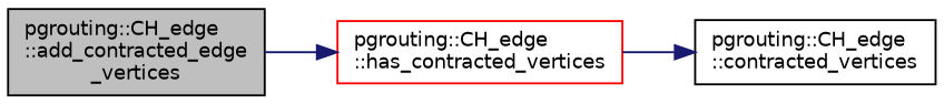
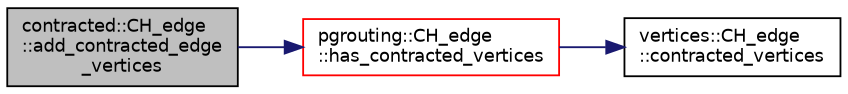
  digraph {
    rankdir=LR
    node [color=black fillcolor=white fontname=Helvetica fontsize=10 shape=record style=filled]
    edge [color=midnightblue fontname=Helvetica fontsize=10 labelfontname=Helvetica labelfontsize=10 style=solid]
-   n1 [fillcolor=grey75 fontcolor=black height=0.2 label="pgrouting::CH_edge\l::add_contracted_edge\l_vertices" width=0.4]
+   n1 [fillcolor=grey75 fontcolor=black height=0.2 label="contracted::CH_edge\l::add_contracted_edge\l_vertices" width=0.4]
    n2 [color=red height=0.2 label="pgrouting::CH_edge\l::has_contracted_vertices" width=0.4]
-   n3 [height=0.2 label="pgrouting::CH_edge\l::contracted_vertices" width=0.4]
+   n3 [height=0.2 label="vertices::CH_edge\l::contracted_vertices" width=0.4]
    n1 -> n2
    n2 -> n3
  }
